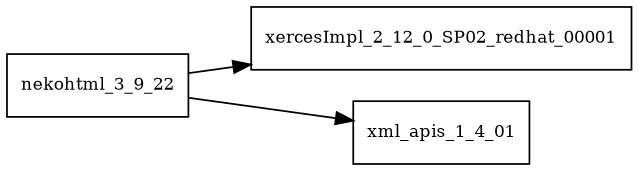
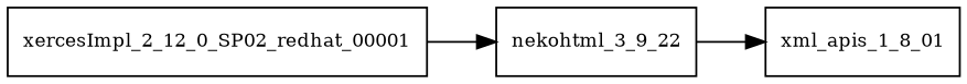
  digraph {
    rankdir=LR
    node [fontsize=10.0 shape=box]
    n1 [label=nekohtml_3_9_22]
    xercesImpl_2_12_0_SP02_redhat_00001
-   xml_apis_1_4_01
-   n1 -> xercesImpl_2_12_0_SP02_redhat_00001
+   xml_apis_1_4_01 [label=xml_apis_1_8_01]
+   xercesImpl_2_12_0_SP02_redhat_00001 -> n1
    n1 -> xml_apis_1_4_01
  }
